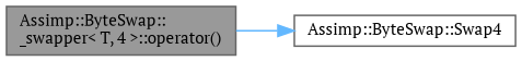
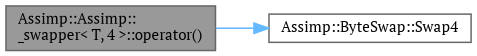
  digraph {
    rankdir=LR
    fontname="PT Serif"
    node [fontname="PT Serif" fontsize=10 shape=box style=filled]
-   n1 [color=gray40 fillcolor=grey60 fontcolor=black height=0.2 label="Assimp::ByteSwap::\l_swapper\< T, 4 \>::operator()" width=0.4]
+   n1 [color=gray40 fillcolor=grey60 fontcolor=black height=0.2 label="Assimp::Assimp::\l_swapper\< T, 4 \>::operator()" width=0.4]
    n2 [color=grey40 fillcolor=white height=0.2 label="Assimp::ByteSwap::Swap4" width=0.4]
    n1 -> n2 [color=steelblue1 fontname="PT Serif" fontsize=10 labelfontname=Helvetica labelfontsize=10 style=solid]
  }
